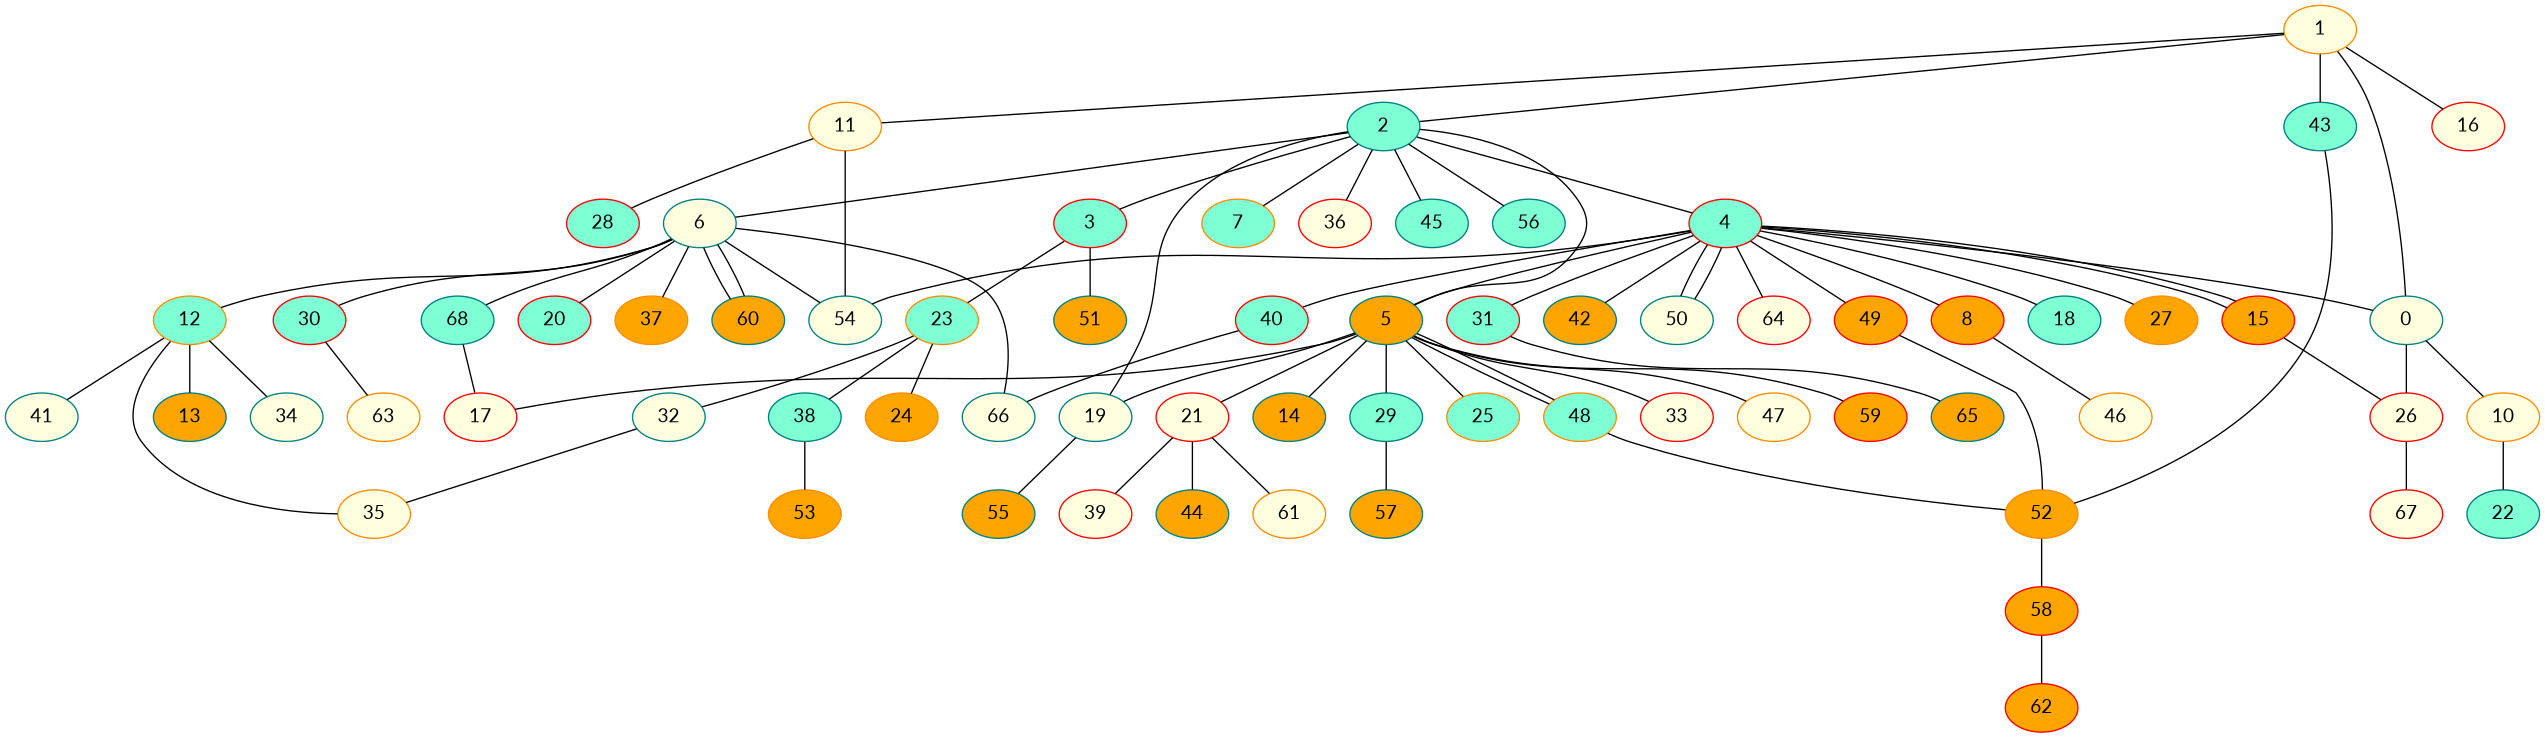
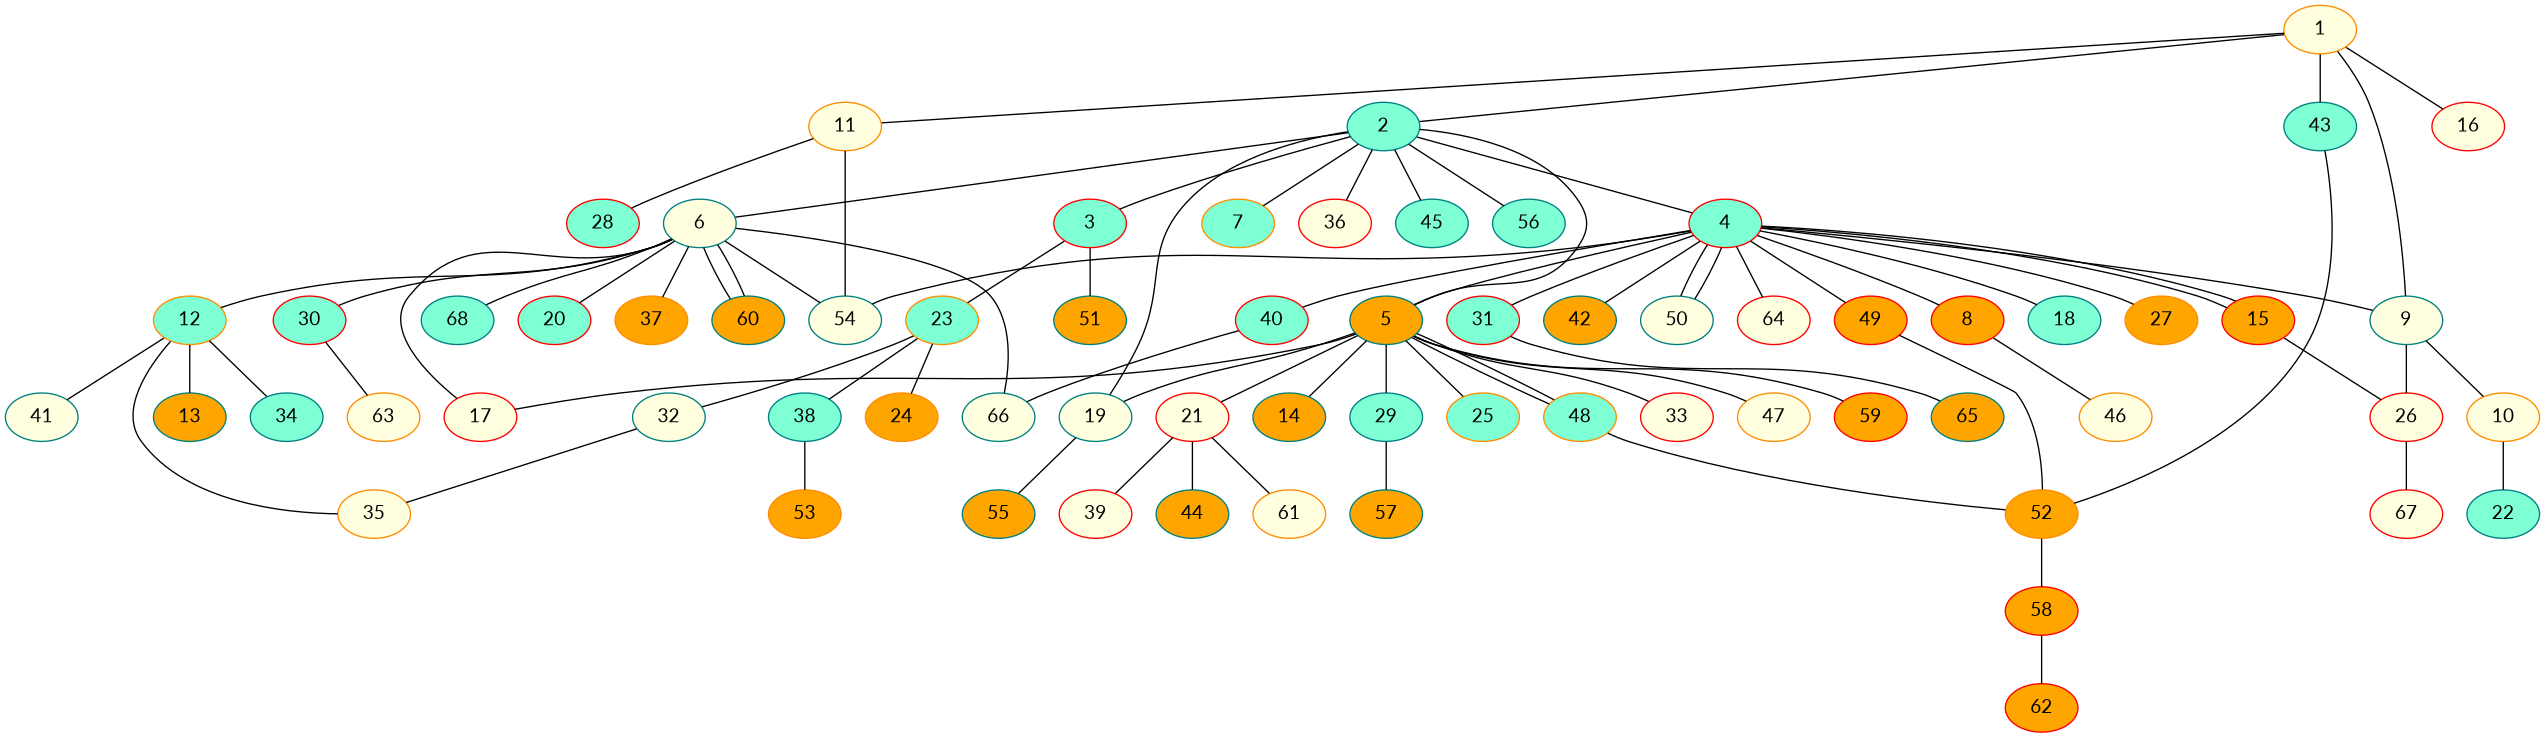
  graph {
    fontname=Lato
    node [color=teal fillcolor=lightyellow fontname=Lato style=filled]
    edge [fontname=Lato]
    1 [color=darkorange]
    2 [fillcolor=aquamarine]
-   9 [label=0]
+   9
    11 [color=darkorange]
    16 [color=red]
    43 [fillcolor=aquamarine]
    3 [color=red fillcolor=aquamarine]
    4 [color=red fillcolor=aquamarine]
    5 [fillcolor=orange]
    6
    7 [color=darkorange fillcolor=aquamarine]
    19
    36 [color=red]
    45 [fillcolor=aquamarine]
    56 [fillcolor=aquamarine]
    10 [color=darkorange]
    26 [color=red]
    54
    28 [color=red fillcolor=aquamarine]
    52 [color=darkorange fillcolor=orange]
    23 [color=darkorange fillcolor=aquamarine]
    51 [fillcolor=orange]
    8 [color=red fillcolor=orange]
    15 [color=red fillcolor=orange]
    18 [fillcolor=aquamarine]
    27 [color=darkorange fillcolor=orange]
    31 [color=red fillcolor=aquamarine]
    40 [color=red fillcolor=aquamarine]
    42 [fillcolor=orange]
    49 [color=red fillcolor=orange]
    50
    64 [color=red]
    14 [fillcolor=orange]
    17 [color=red]
    21 [color=red]
    25 [color=darkorange fillcolor=aquamarine]
    29 [fillcolor=aquamarine]
    33 [color=red]
    47 [color=darkorange]
    48 [color=darkorange fillcolor=aquamarine]
    59 [color=red fillcolor=orange]
    12 [color=darkorange fillcolor=aquamarine]
    20 [color=red fillcolor=aquamarine]
    30 [color=red fillcolor=aquamarine]
    37 [color=darkorange fillcolor=orange]
    60 [fillcolor=orange]
    66
    68 [fillcolor=aquamarine]
    55 [fillcolor=orange]
    24 [color=darkorange fillcolor=orange]
    32
    38 [fillcolor=aquamarine]
    46 [color=darkorange]
    65 [fillcolor=orange]
    39 [color=red]
    44 [fillcolor=orange]
    61 [color=darkorange]
    57 [fillcolor=orange]
    13 [fillcolor=orange]
-   34
+   34 [fillcolor=aquamarine]
    35 [color=darkorange]
    41
    63 [color=darkorange]
    22 [fillcolor=aquamarine]
    67 [color=red]
    53 [color=darkorange fillcolor=orange]
    58 [color=red fillcolor=orange]
    62 [color=red fillcolor=orange]
    1 -- 2
    1 -- 9
    1 -- 11
    1 -- 16
    1 -- 43
    2 -- 3
    2 -- 4
    2 -- 5
    2 -- 6
    2 -- 7
    2 -- 19
    2 -- 36
    2 -- 45
    2 -- 56
    9 -- 10
    9 -- 26
    11 -- 54
    11 -- 28
    43 -- 52
    3 -- 23
    3 -- 51
    4 -- 9
    4 -- 5
    4 -- 54
    4 -- 8
    4 -- 15
    4 -- 15
    4 -- 18
    4 -- 27
    4 -- 31
    4 -- 40
    4 -- 42
    4 -- 49
    4 -- 50
    4 -- 50
    4 -- 64
    5 -- 19
    5 -- 14
    5 -- 17
    5 -- 21
    5 -- 25
    5 -- 29
    5 -- 33
    5 -- 47
    5 -- 48
    5 -- 48
    5 -- 59
    6 -- 54
-   68 -- 17
+   6 -- 17
    6 -- 12
    6 -- 20
    6 -- 30
    6 -- 37
    6 -- 60
    6 -- 60
    6 -- 66
    6 -- 68
    19 -- 55
    10 -- 22
    26 -- 67
    52 -- 58
    23 -- 24
    23 -- 32
    23 -- 38
    8 -- 46
    15 -- 26
    31 -- 65
    40 -- 66
    49 -- 52
    21 -- 39
    21 -- 44
    21 -- 61
    29 -- 57
    48 -- 52
    12 -- 13
    12 -- 34
    12 -- 35
    12 -- 41
    30 -- 63
    32 -- 35
    38 -- 53
    58 -- 62
  }
